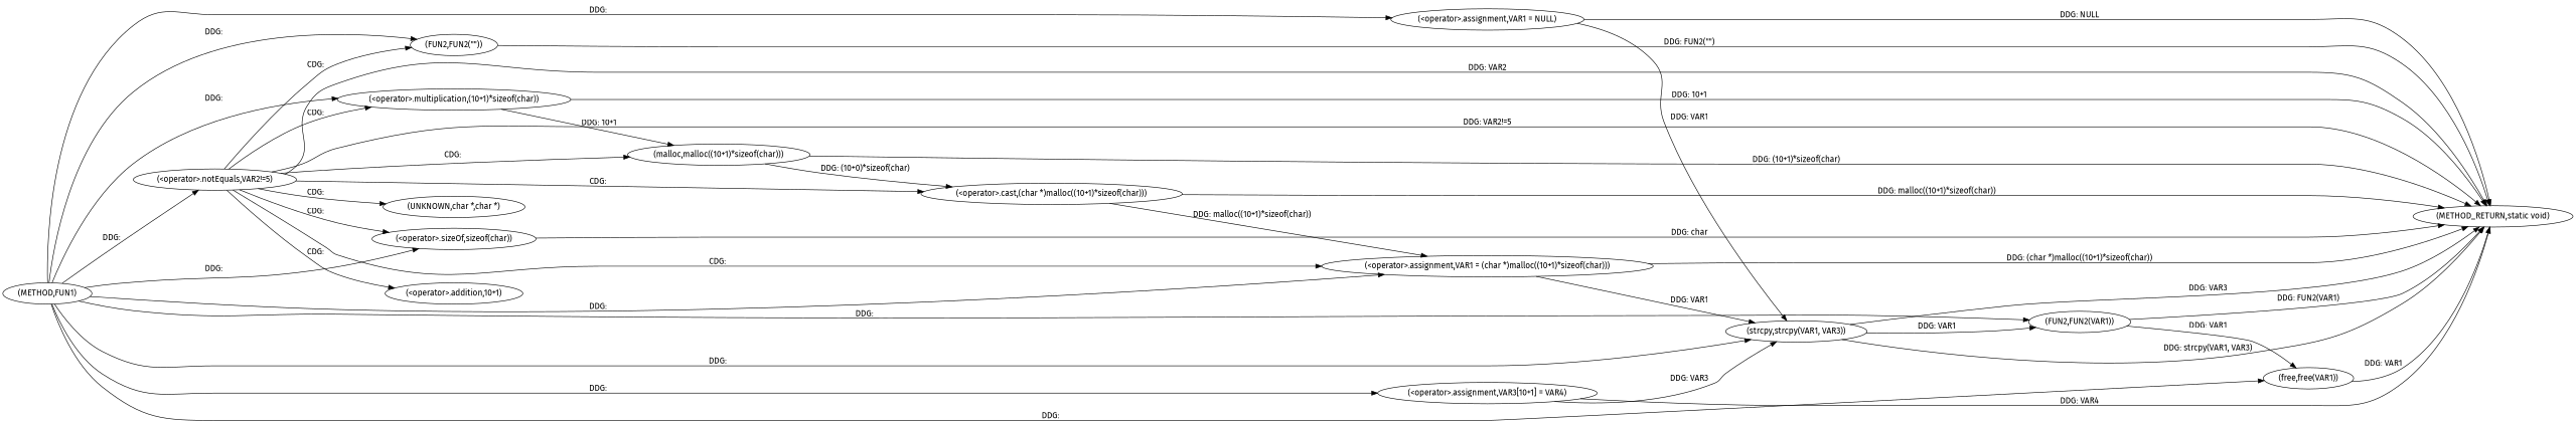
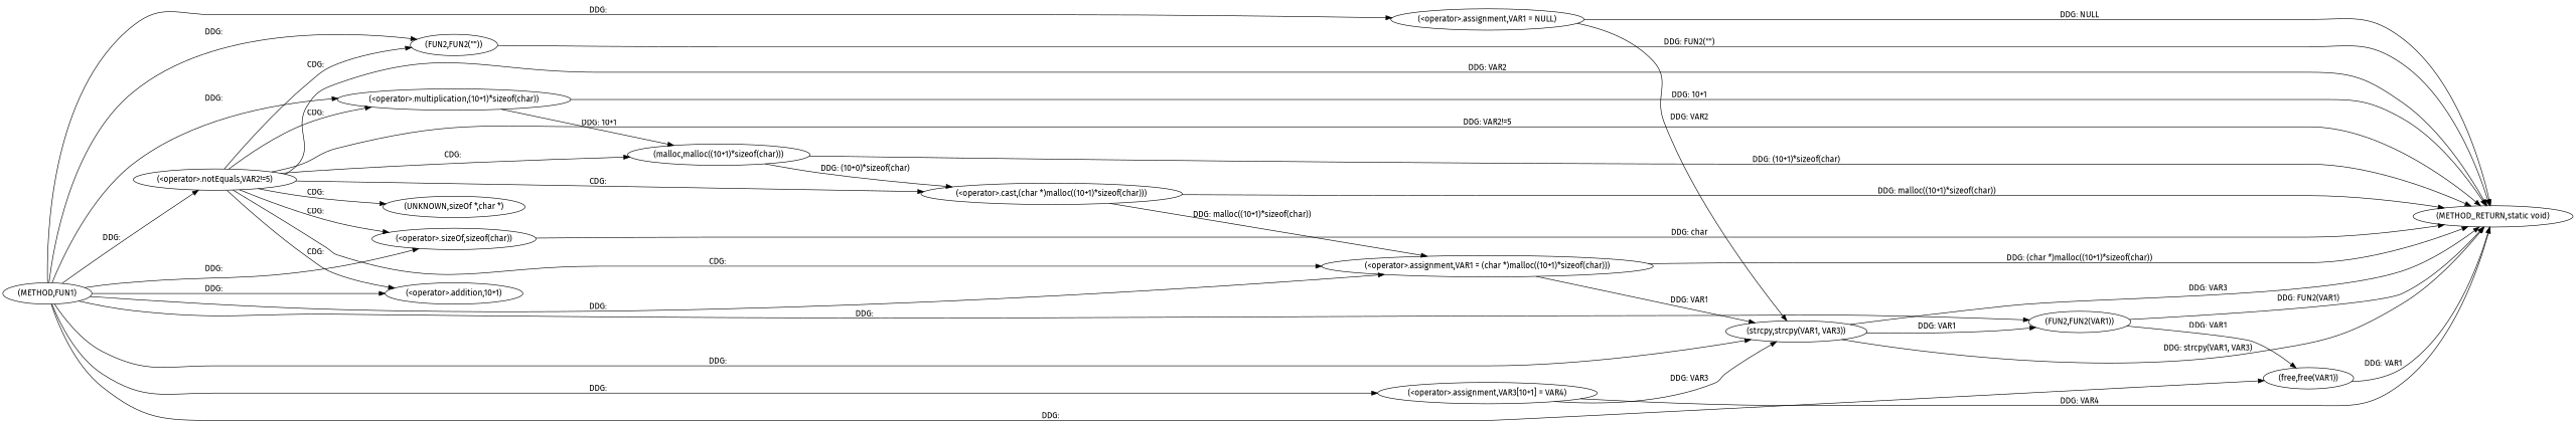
  digraph {
    fontname="Fira Sans"
    rankdir=LR
    node [fontname="Fira Sans"]
    edge [fontname="Fira Sans"]
    n1 [label="(METHOD,FUN1)"]
    n2 [label="(<operator>.assignment,VAR1 = NULL)"]
    n3 [label="(<operator>.notEquals,VAR2!=5)"]
    n4 [label="(FUN2,FUN2(\"\"))"]
    n5 [label="(<operator>.assignment,VAR1 = (char *)malloc((10+1)*sizeof(char)))"]
    n6 [label="(<operator>.multiplication,(10+1)*sizeof(char))"]
    n7 [label="(<operator>.addition,10+1)"]
    n8 [label="(<operator>.sizeOf,sizeof(char))"]
    n9 [label="(<operator>.assignment,VAR3[10+1] = VAR4)"]
    n10 [label="(strcpy,strcpy(VAR1, VAR3))"]
    n11 [label="(FUN2,FUN2(VAR1))"]
    n12 [label="(free,free(VAR1))"]
    n13 [label="(METHOD_RETURN,static void)"]
    n14 [label="(<operator>.cast,(char *)malloc((10+1)*sizeof(char)))"]
    n15 [label="(malloc,malloc((10+1)*sizeof(char)))"]
-   n16 [label="(UNKNOWN,char *,char *)"]
+   n16 [label="(UNKNOWN,sizeOf *,char *)"]
    n1 -> n2 [label="DDG: "]
    n1 -> n3 [label="DDG: "]
    n1 -> n4 [label="DDG: "]
    n1 -> n5 [label="DDG: "]
    n1 -> n6 [label="DDG: "]
+   n1 -> n7 [label="DDG: "]
    n1 -> n8 [label="DDG: "]
    n1 -> n9 [label="DDG: "]
    n1 -> n10 [label="DDG: "]
    n1 -> n11 [label="DDG: "]
    n1 -> n12 [label="DDG: "]
-   n2 -> n10 [label="DDG: VAR1"]
+   n2 -> n10 [label="DDG: VAR2"]
    n2 -> n13 [label="DDG: NULL"]
    n3 -> n4 [label="CDG: "]
    n3 -> n5 [label="CDG: "]
    n3 -> n6 [label="CDG: "]
    n3 -> n7 [label="CDG: "]
    n3 -> n8 [label="CDG: "]
    n3 -> n13 [label="DDG: VAR2"]
    n3 -> n13 [label="DDG: VAR2!=5"]
    n3 -> n14 [label="CDG: "]
    n3 -> n15 [label="CDG: "]
    n3 -> n16 [label="CDG: "]
    n4 -> n13 [label="DDG: FUN2(\"\")"]
    n5 -> n10 [label="DDG: VAR1"]
    n5 -> n13 [label="DDG: (char *)malloc((10+1)*sizeof(char))"]
    n6 -> n13 [label="DDG: 10+1"]
    n6 -> n15 [label="DDG: 10+1"]
    n8 -> n13 [label="DDG: char"]
    n9 -> n10 [label="DDG: VAR3"]
    n9 -> n13 [label="DDG: VAR4"]
    n10 -> n11 [label="DDG: VAR1"]
    n10 -> n13 [label="DDG: VAR3"]
    n10 -> n13 [label="DDG: strcpy(VAR1, VAR3)"]
    n11 -> n12 [label="DDG: VAR1"]
    n11 -> n13 [label="DDG: FUN2(VAR1)"]
    n12 -> n13 [label="DDG: VAR1"]
    n14 -> n5 [label="DDG: malloc((10+1)*sizeof(char))"]
    n14 -> n13 [label="DDG: malloc((10+1)*sizeof(char))"]
    n15 -> n13 [label="DDG: (10+1)*sizeof(char)"]
    n15 -> n14 [label="DDG: (10+0)*sizeof(char)"]
  }
